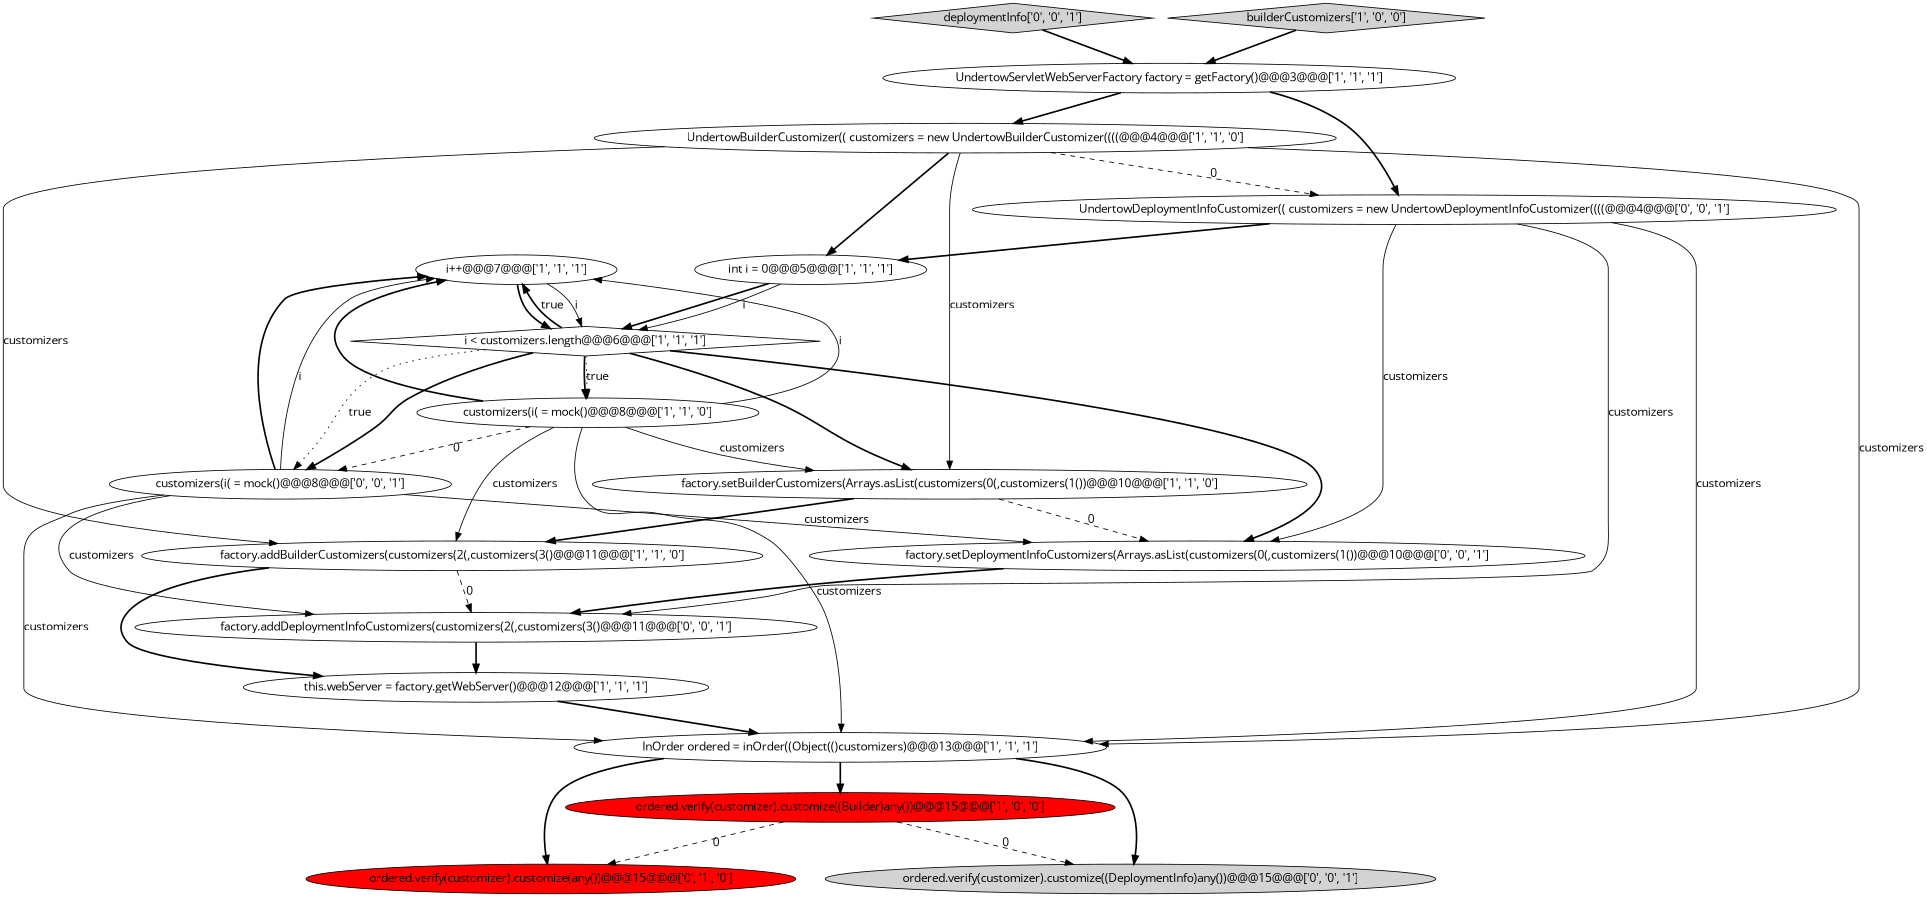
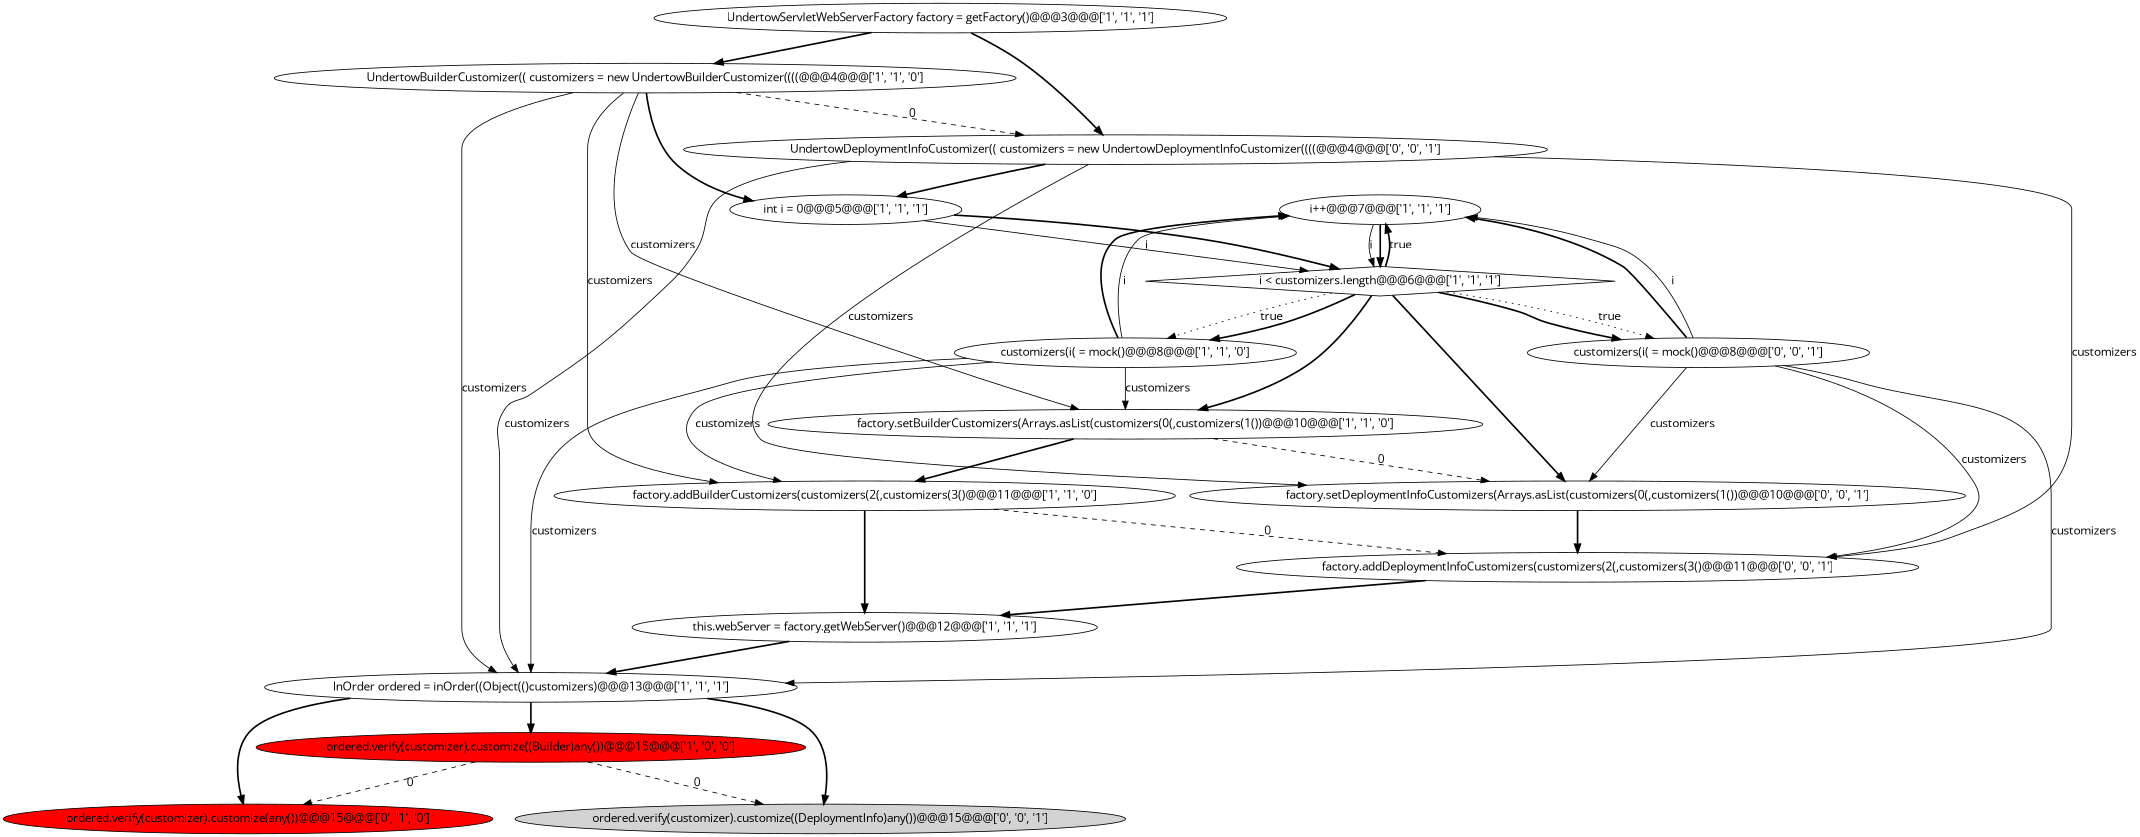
  digraph {
    fontname="Open Sans"
    node [fillcolor=white fontname="Open Sans" shape=ellipse style=filled]
    edge [fontname="Open Sans" style=bold]
    n1 [label="i++@@@7@@@['1', '1', '1']"]
    n2 [label="i < customizers.length@@@6@@@['1', '1', '1']" shape=diamond]
    n3 [label="customizers(i( = mock()@@@8@@@['1', '1', '0']"]
    n4 [label="customizers(i( = mock()@@@8@@@['0', '0', '1']"]
    n5 [label="factory.setBuilderCustomizers(Arrays.asList(customizers(0(,customizers(1())@@@10@@@['1', '1', '0']"]
    n6 [label="factory.setDeploymentInfoCustomizers(Arrays.asList(customizers(0(,customizers(1())@@@10@@@['0', '0', '1']"]
    n7 [label="InOrder ordered = inOrder((Object(()customizers)@@@13@@@['1', '1', '1']"]
    n8 [label="factory.addBuilderCustomizers(customizers(2(,customizers(3()@@@11@@@['1', '1', '0']"]
    n9 [fillcolor=red label="ordered.verify(customizer).customize(any())@@@15@@@['0', '1', '0']"]
    n10 [fillcolor=red label="ordered.verify(customizer).customize((Builder)any())@@@15@@@['1', '0', '0']"]
    n11 [fillcolor=lightgray label="ordered.verify(customizer).customize((DeploymentInfo)any())@@@15@@@['0', '0', '1']"]
    n12 [label="factory.addDeploymentInfoCustomizers(customizers(2(,customizers(3()@@@11@@@['0', '0', '1']"]
    n13 [label="this.webServer = factory.getWebServer()@@@12@@@['1', '1', '1']"]
    n14 [label="UndertowServletWebServerFactory factory = getFactory()@@@3@@@['1', '1', '1']"]
    n15 [label="UndertowDeploymentInfoCustomizer(( customizers = new UndertowDeploymentInfoCustomizer((((@@@4@@@['0', '0', '1']"]
    n16 [label="UndertowBuilderCustomizer(( customizers = new UndertowBuilderCustomizer((((@@@4@@@['1', '1', '0']"]
    n17 [label="int i = 0@@@5@@@['1', '1', '1']"]
-   n18 [fillcolor=lightgray label="deploymentInfo['0', '0', '1']" shape=diamond]
-   n19 [fillcolor=lightgray label="builderCustomizers['1', '0', '0']" shape=diamond]
    n1 -> n2 [label=i style=solid]
    n1 -> n2
    n2 -> n1 [label=true]
    n2 -> n3 [label=true style=dotted]
    n2 -> n3
    n2 -> n4 [label=true style=dotted]
    n2 -> n4
    n2 -> n5
    n2 -> n6
    n3 -> n1
    n3 -> n1 [label=i style=solid]
-   n3 -> n4 [label=0 style=dashed]
    n3 -> n5 [label=customizers style=solid]
    n3 -> n7 [label=customizers style=solid]
    n3 -> n8 [label=customizers style=solid]
    n4 -> n1
    n4 -> n1 [label=i style=solid]
    n4 -> n6 [label=customizers style=solid]
    n4 -> n7 [label=customizers style=solid]
    n4 -> n12 [label=customizers style=solid]
    n5 -> n6 [label=0 style=dashed]
    n5 -> n8
    n6 -> n12
    n7 -> n9
    n7 -> n10
    n7 -> n11
    n8 -> n12 [label=0 style=dashed]
    n8 -> n13
    n10 -> n9 [label=0 style=dashed]
    n10 -> n11 [label=0 style=dashed]
    n12 -> n13
    n13 -> n7
    n14 -> n15
    n14 -> n16
    n15 -> n6 [label=customizers style=solid]
    n15 -> n7 [label=customizers style=solid]
    n15 -> n12 [label=customizers style=solid]
    n15 -> n17
    n16 -> n5 [label=customizers style=solid]
    n16 -> n7 [label=customizers style=solid]
    n16 -> n8 [label=customizers style=solid]
    n16 -> n15 [label=0 style=dashed]
    n16 -> n17
    n17 -> n2
    n17 -> n2 [label=i style=solid]
-   n18 -> n14
-   n19 -> n14
  }
